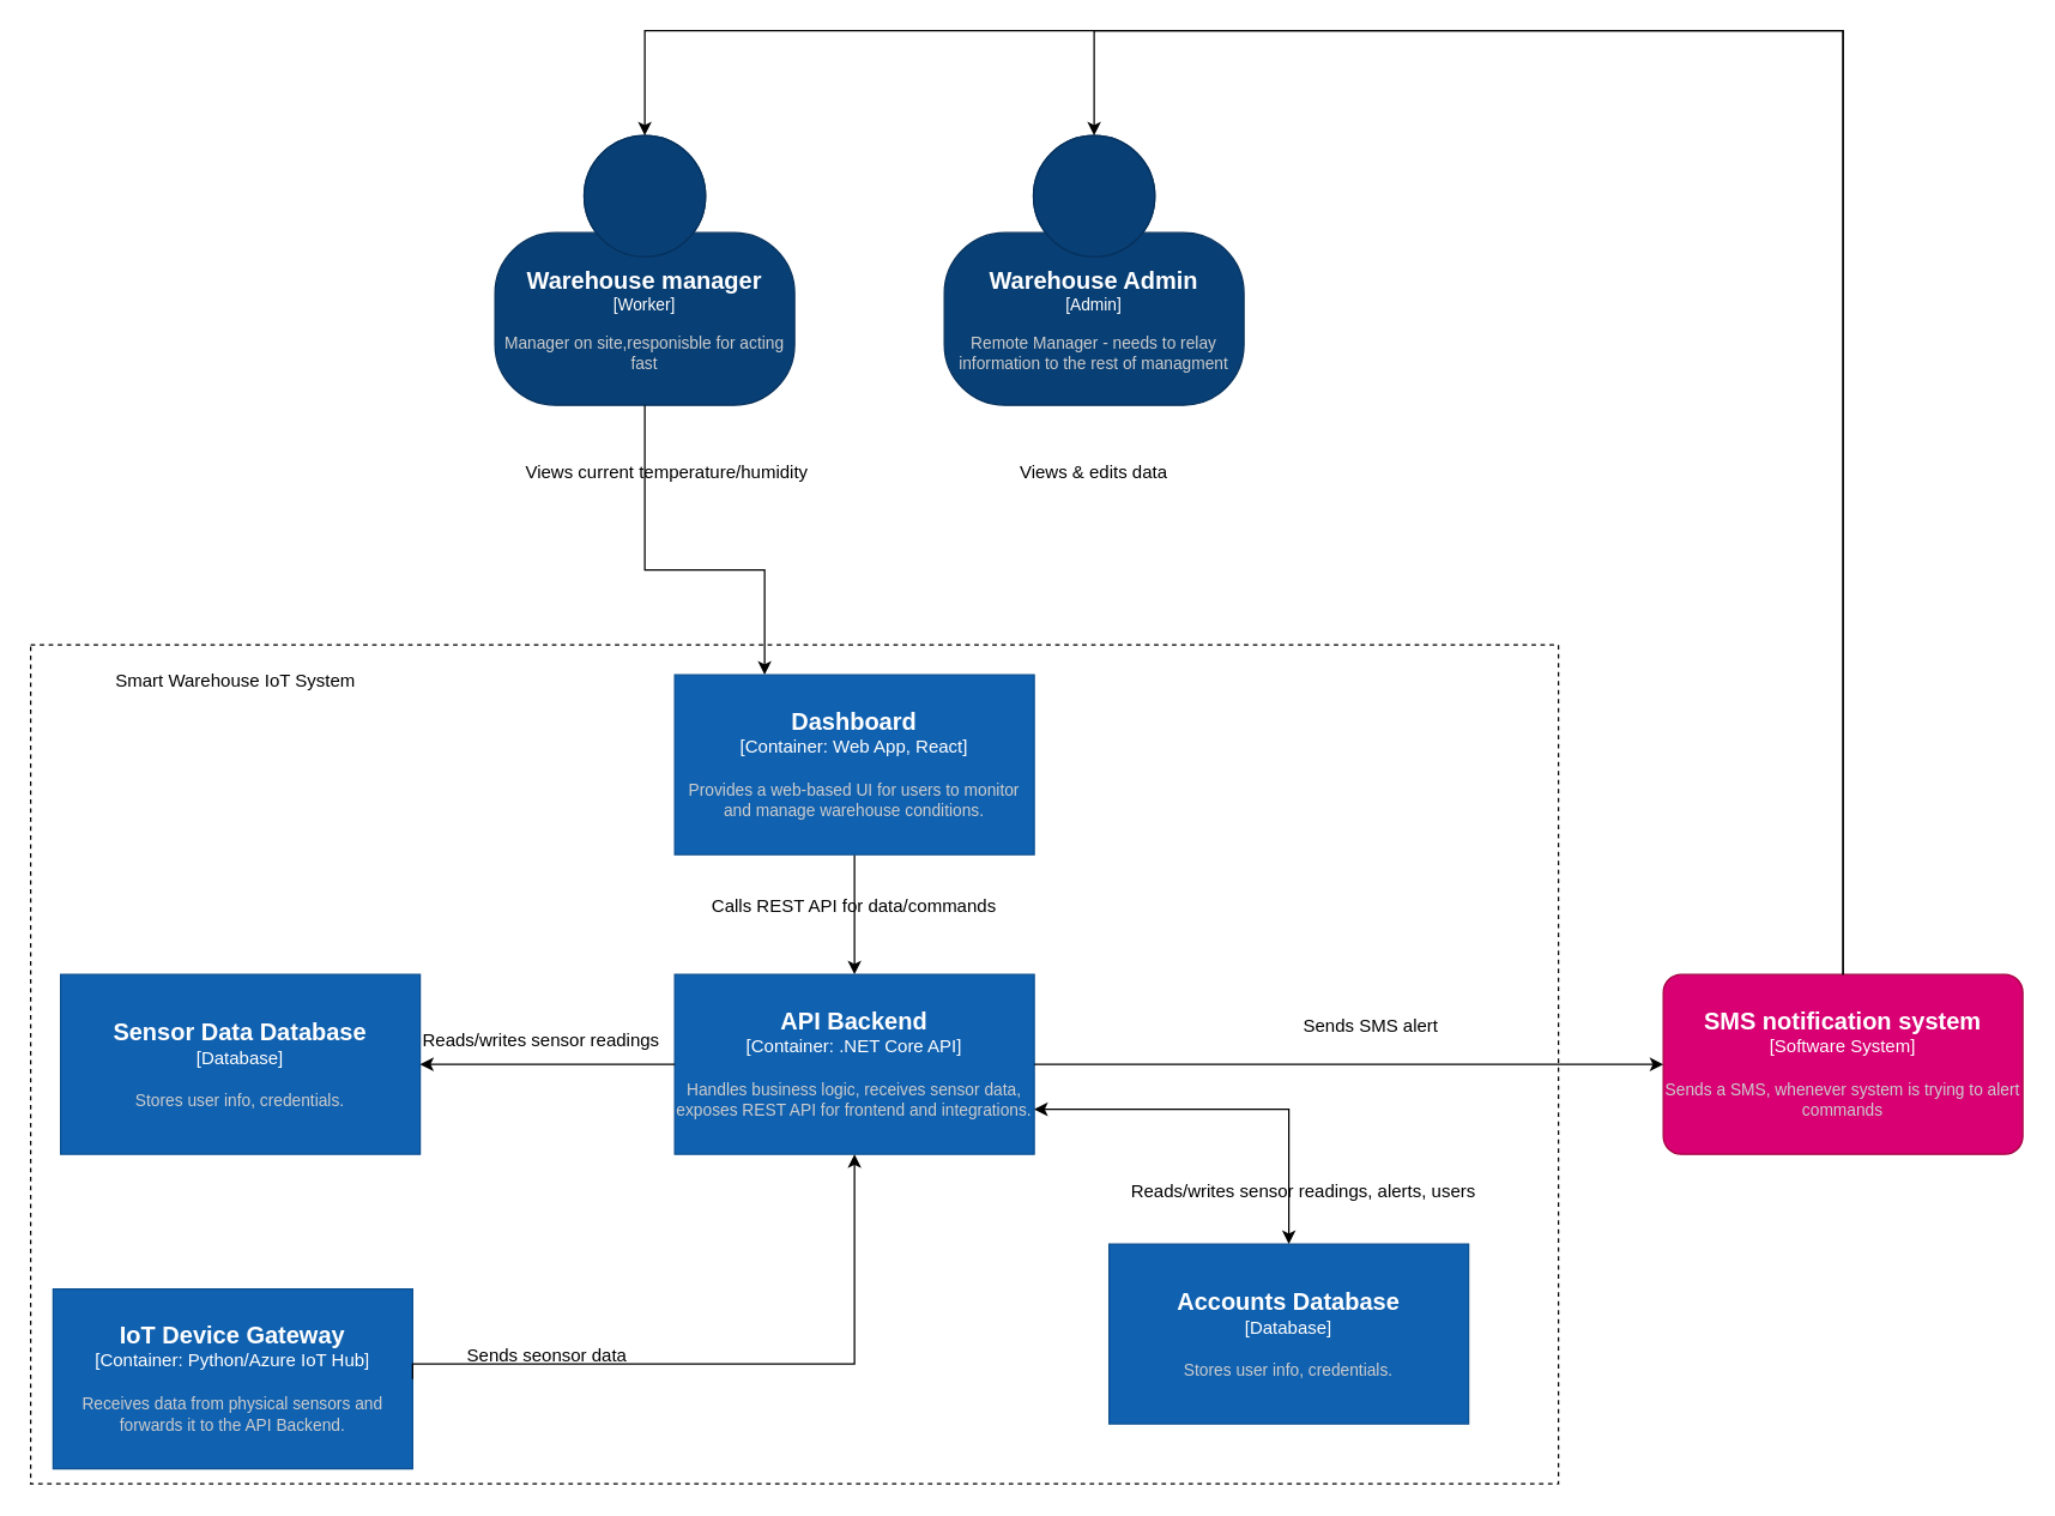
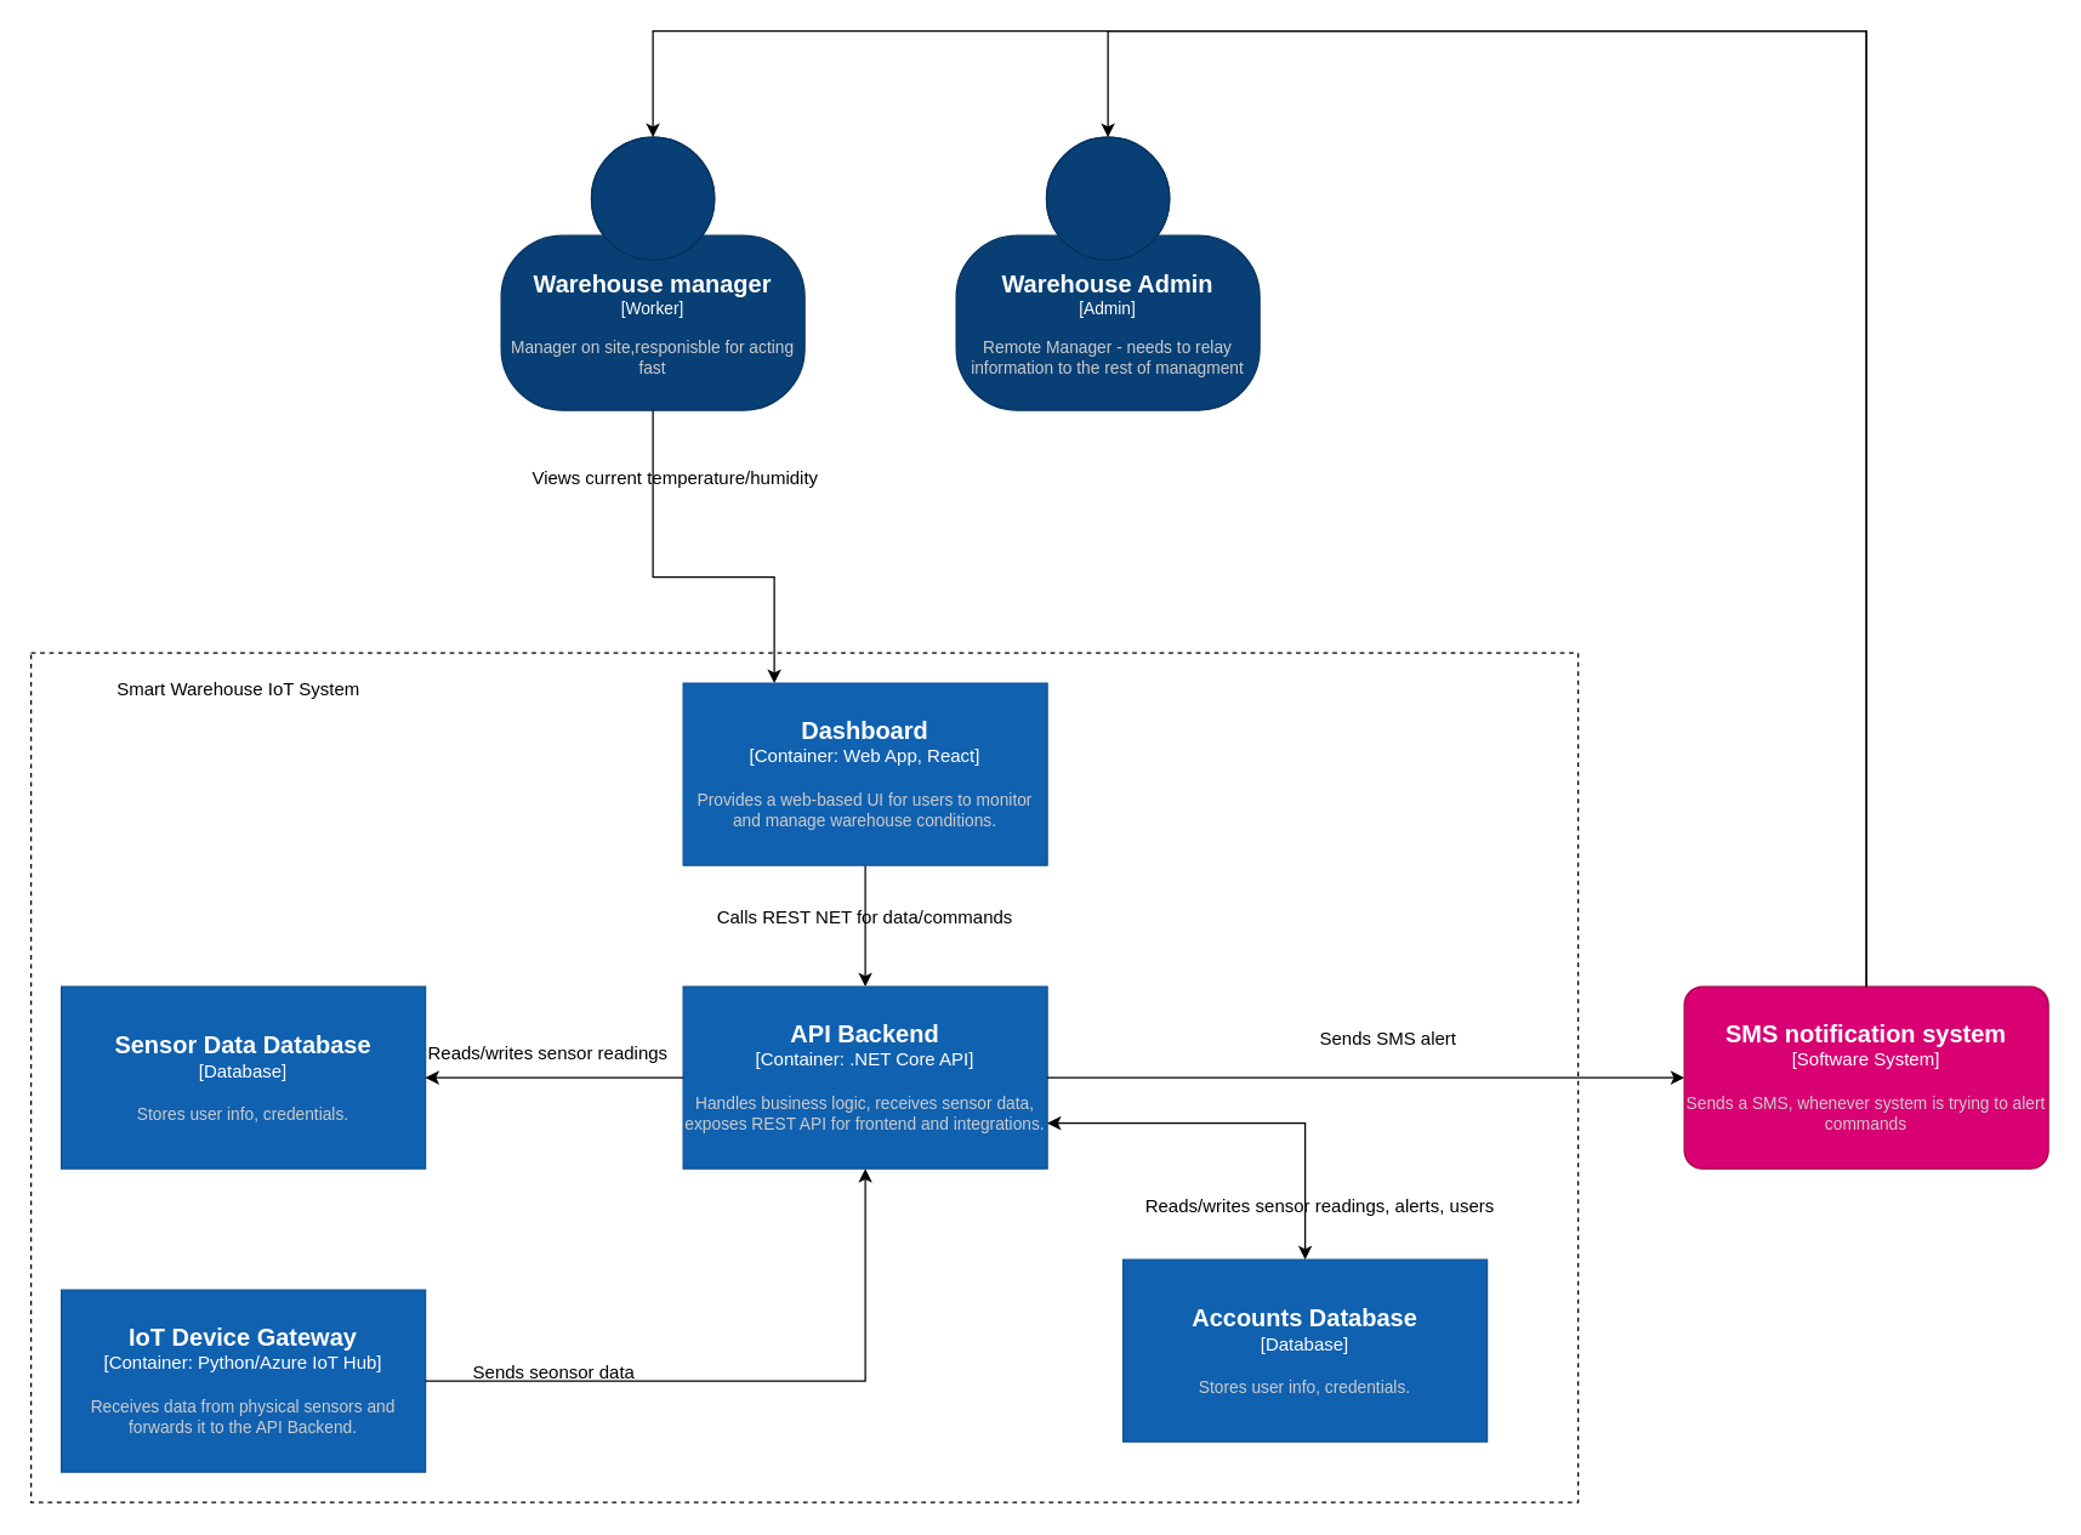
  <mxCell id="0" />
  <mxCell id="1" parent="0" />
  <mxCell id="2" value="" style="rounded=0;whiteSpace=wrap;html=1;dashed=1;fillColor=none;" vertex="1" parent="1"><mxGeometry x="20" y="430" width="1020" height="560" as="geometry" /></mxCell>
  <mxCell id="3" value="&lt;font style=&quot;font-size: 16px&quot;&gt;&lt;b&gt;Warehouse manager&lt;/b&gt;&lt;/font&gt;&lt;div&gt;[Worker]&lt;/div&gt;&lt;br&gt;&lt;div&gt;&lt;font style=&quot;font-size: 11px&quot;&gt;&lt;font color=&quot;#cccccc&quot;&gt;Manager on site,responisble for acting fast&lt;/font&gt;&lt;/div&gt;" style="html=1;fontSize=11;dashed=0;whiteSpace=wrap;fillColor=#083F75;strokeColor=#06315C;fontColor=#ffffff;shape=mxgraph.c4.person2;align=center;metaEdit=1;points=[[0.5,0,0],[1,0.5,0],[1,0.75,0],[0.75,1,0],[0.5,1,0],[0.25,1,0],[0,0.75,0],[0,0.5,0]];resizable=0;" vertex="1" parent="1"><mxGeometry x="330" y="90" width="200" height="180" as="geometry" /></mxCell>
  <mxCell id="4" value="&lt;font style=&quot;font-size: 16px&quot;&gt;&lt;b&gt;Warehouse Admin&lt;/b&gt;&lt;/font&gt;&lt;div&gt;[Admin]&lt;/div&gt;&lt;br&gt;&lt;div&gt;&lt;font style=&quot;font-size: 11px&quot;&gt;&lt;font color=&quot;#cccccc&quot;&gt;Remote Manager - needs to relay information to the rest of managment&lt;/font&gt;&lt;/div&gt;" style="html=1;fontSize=11;dashed=0;whiteSpace=wrap;fillColor=#083F75;strokeColor=#06315C;fontColor=#ffffff;shape=mxgraph.c4.person2;align=center;metaEdit=1;points=[[0.5,0,0],[1,0.5,0],[1,0.75,0],[0.75,1,0],[0.5,1,0],[0.25,1,0],[0,0.75,0],[0,0.5,0]];resizable=0;" vertex="1" parent="1"><mxGeometry x="630" y="90" width="200" height="180" as="geometry" /></mxCell>
  <mxCell id="5" style="edgeStyle=orthogonalEdgeStyle;rounded=0;orthogonalLoop=1;jettySize=auto;html=1;exitX=0.5;exitY=1;exitDx=0;exitDy=0;exitPerimeter=0;entryX=0.25;entryY=0;entryDx=0;entryDy=0;entryPerimeter=0;" edge="1" parent="1" source="3" target="10"><mxGeometry relative="1" as="geometry"><mxPoint x="430" y="300" as="sourcePoint" /><mxPoint x="510" y="430" as="targetPoint" /><Array as="points"><mxPoint x="430" y="380" /><mxPoint x="510" y="380" /></Array></mxGeometry></mxCell>
  <mxCell id="6" value="&lt;font style=&quot;font-size: 16px&quot;&gt;&lt;b&gt;SMS notification system&lt;/b&gt;&lt;/font&gt;&lt;div&gt;[Software System]&lt;/div&gt;&lt;br&gt;&lt;div&gt;&lt;font style=&quot;font-size: 11px&quot;&gt;&lt;font color=&quot;#cccccc&quot;&gt;Sends a SMS, whenever system is trying to alert commands&lt;/font&gt;&lt;/div&gt;" style="rounded=1;whiteSpace=wrap;html=1;labelBackgroundColor=none;fillColor=#d80073;align=center;arcSize=10;strokeColor=#A50040;metaEdit=1;resizable=0;points=[[0.25,0,0],[0.5,0,0],[0.75,0,0],[1,0.25,0],[1,0.5,0],[1,0.75,0],[0.75,1,0],[0.5,1,0],[0.25,1,0],[0,0.75,0],[0,0.5,0],[0,0.25,0]];fontColor=#ffffff;" vertex="1" parent="1"><mxGeometry x="1110" width="240" height="120" as="geometry" y="650" /></mxCell>
  <mxCell id="7" style="edgeStyle=orthogonalEdgeStyle;rounded=0;orthogonalLoop=1;jettySize=auto;html=1;exitX=0.5;exitY=0;exitDx=0;exitDy=0;exitPerimeter=0;entryX=0.5;entryY=0;entryDx=0;entryDy=0;entryPerimeter=0;" edge="1" parent="1" source="6" target="3"><mxGeometry relative="1" as="geometry"><Array as="points"><mxPoint x="1070" y="20" /><mxPoint x="550" y="20" /></Array></mxGeometry></mxCell>
  <mxCell id="8" style="edgeStyle=orthogonalEdgeStyle;rounded=0;orthogonalLoop=1;jettySize=auto;html=1;exitX=0.5;exitY=0;exitDx=0;exitDy=0;exitPerimeter=0;entryX=0.5;entryY=0;entryDx=0;entryDy=0;entryPerimeter=0;" edge="1" parent="1" source="6" target="4"><mxGeometry relative="1" as="geometry"><Array as="points"><mxPoint x="1050" y="20" /><mxPoint x="740" y="20" /></Array></mxGeometry></mxCell>
  <mxCell id="9" style="edgeStyle=orthogonalEdgeStyle;rounded=0;orthogonalLoop=1;jettySize=auto;html=1;exitX=0.5;exitY=1;exitDx=0;exitDy=0;exitPerimeter=0;" edge="1" parent="1" source="10" target="11"><mxGeometry relative="1" as="geometry" /></mxCell>
  <mxCell id="10" value="&lt;font style=&quot;font-size: 16px&quot;&gt;&lt;b&gt;Dashboard&lt;/b&gt;&lt;/font&gt;&lt;div&gt;[Container: Web App, React]&lt;/div&gt;&lt;br&gt;&lt;div&gt;&lt;font style=&quot;font-size: 11px&quot;&gt;&lt;font color=&quot;#cccccc&quot;&gt;Provides a web-based UI for users to monitor and manage warehouse conditions.&lt;/font&gt;&lt;/div&gt;" style="rounded=1;whiteSpace=wrap;html=1;labelBackgroundColor=none;fillColor=#1061B0;fontColor=#ffffff;align=center;arcSize=0;strokeColor=#0D5091;metaEdit=1;resizable=0;points=[[0.25,0,0],[0.5,0,0],[0.75,0,0],[1,0.25,0],[1,0.5,0],[1,0.75,0],[0.75,1,0],[0.5,1,0],[0.25,1,0],[0,0.75,0],[0,0.5,0],[0,0.25,0]];imageWidth=200;" vertex="1" parent="1"><mxGeometry x="450" y="450" width="240" height="120" as="geometry" /></mxCell>
  <mxCell id="11" value="&lt;font style=&quot;font-size: 16px&quot;&gt;&lt;b&gt;API Backend&lt;/b&gt;&lt;/font&gt;&lt;div&gt;[Container: .NET Core API]&lt;/div&gt;&lt;br&gt;&lt;div&gt;&lt;font style=&quot;font-size: 11px&quot;&gt;&lt;font color=&quot;#cccccc&quot;&gt;Handles business logic, receives sensor data, exposes REST API for frontend and integrations.&lt;/font&gt;&lt;/div&gt;" style="rounded=1;whiteSpace=wrap;html=1;labelBackgroundColor=none;fillColor=#1061B0;fontColor=#ffffff;align=center;arcSize=0;strokeColor=#0D5091;metaEdit=1;resizable=0;points=[[0.25,0,0],[0.5,0,0],[0.75,0,0],[1,0.25,0],[1,0.5,0],[1,0.75,0],[0.75,1,0],[0.5,1,0],[0.25,1,0],[0,0.75,0],[0,0.5,0],[0,0.25,0]];imageWidth=200;" vertex="1" parent="1"><mxGeometry x="450" width="240" height="120" as="geometry" y="650" /></mxCell>
- <mxCell id="12" value="&lt;font style=&quot;font-size: 16px&quot;&gt;&lt;b&gt;IoT Device Gateway&lt;/b&gt;&lt;/font&gt;&lt;div&gt;[Container: Python/Azure IoT Hub]&lt;/div&gt;&lt;br&gt;&lt;div&gt;&lt;font style=&quot;font-size: 11px&quot;&gt;&lt;font color=&quot;#cccccc&quot;&gt;Receives data from physical sensors and forwards it to the API Backend.&lt;/font&gt;&lt;/div&gt;" style="rounded=1;whiteSpace=wrap;html=1;labelBackgroundColor=none;fillColor=#1061B0;fontColor=#ffffff;align=center;arcSize=0;strokeColor=#0D5091;metaEdit=1;resizable=0;points=[[0.25,0,0],[0.5,0,0],[0.75,0,0],[1,0.25,0],[1,0.5,0],[1,0.75,0],[0.75,1,0],[0.5,1,0],[0.25,1,0],[0,0.75,0],[0,0.5,0],[0,0.25,0]];imageWidth=200;" vertex="1" parent="1"><mxGeometry x="35" y="860" width="240" height="120" as="geometry" /></mxCell>
+ <mxCell id="12" value="&lt;font style=&quot;font-size: 16px&quot;&gt;&lt;b&gt;IoT Device Gateway&lt;/b&gt;&lt;/font&gt;&lt;div&gt;[Container: Python/Azure IoT Hub]&lt;/div&gt;&lt;br&gt;&lt;div&gt;&lt;font style=&quot;font-size: 11px&quot;&gt;&lt;font color=&quot;#cccccc&quot;&gt;Receives data from physical sensors and forwards it to the API Backend.&lt;/font&gt;&lt;/div&gt;" style="rounded=1;whiteSpace=wrap;html=1;labelBackgroundColor=none;fillColor=#1061B0;fontColor=#ffffff;align=center;arcSize=0;strokeColor=#0D5091;metaEdit=1;resizable=0;points=[[0.25,0,0],[0.5,0,0],[0.75,0,0],[1,0.25,0],[1,0.5,0],[1,0.75,0],[0.75,1,0],[0.5,1,0],[0.25,1,0],[0,0.75,0],[0,0.5,0],[0,0.25,0]];imageWidth=200;" vertex="1" parent="1"><mxGeometry x="40" y="850" width="240" height="120" as="geometry" /></mxCell>
  <mxCell id="13" value="&lt;font style=&quot;font-size: 16px&quot;&gt;&lt;b&gt;Accounts Database&lt;/b&gt;&lt;/font&gt;&lt;div&gt;[Database]&lt;/div&gt;&lt;br&gt;&lt;div&gt;&lt;font style=&quot;font-size: 11px&quot;&gt;&lt;font color=&quot;#cccccc&quot;&gt;Stores user info, credentials.&lt;/font&gt;&lt;/div&gt;" style="rounded=1;whiteSpace=wrap;html=1;labelBackgroundColor=none;fillColor=#1061B0;fontColor=#ffffff;align=center;arcSize=0;strokeColor=#0D5091;metaEdit=1;resizable=0;points=[[0.25,0,0],[0.5,0,0],[0.75,0,0],[1,0.25,0],[1,0.5,0],[1,0.75,0],[0.75,1,0],[0.5,1,0],[0.25,1,0],[0,0.75,0],[0,0.5,0],[0,0.25,0]];imageWidth=200;" vertex="1" parent="1"><mxGeometry x="740" y="830" width="240" height="120" as="geometry" /></mxCell>
  <mxCell id="14" style="edgeStyle=orthogonalEdgeStyle;rounded=0;orthogonalLoop=1;jettySize=auto;html=1;exitX=0.5;exitY=0;exitDx=0;exitDy=0;exitPerimeter=0;entryX=0.5;entryY=0;entryDx=0;entryDy=0;entryPerimeter=0;" edge="1" parent="1" source="12" target="12"><mxGeometry relative="1" as="geometry" /></mxCell>
  <mxCell id="15" style="edgeStyle=orthogonalEdgeStyle;rounded=0;orthogonalLoop=1;jettySize=auto;html=1;exitX=1;exitY=0.5;exitDx=0;exitDy=0;exitPerimeter=0;entryX=0.5;entryY=1;entryDx=0;entryDy=0;entryPerimeter=0;" edge="1" parent="1" source="12" target="11"><mxGeometry relative="1" as="geometry"><Array as="points"><mxPoint x="570" y="910" /></Array></mxGeometry></mxCell>
- <mxCell id="16" value="Calls REST API for data/commands" style="text;html=1;align=center;verticalAlign=middle;whiteSpace=wrap;rounded=0;" vertex="1" parent="1"><mxGeometry x="470" y="590" width="200" height="30" as="geometry" /></mxCell>
+ <mxCell id="16" value="Calls REST NET for data/commands" style="text;html=1;align=center;verticalAlign=middle;whiteSpace=wrap;rounded=0;" vertex="1" parent="1"><mxGeometry x="470" y="590" width="200" height="30" as="geometry" /></mxCell>
  <mxCell id="17" value="" style="endArrow=classic;startArrow=classic;html=1;rounded=0;entryX=0.5;entryY=0;entryDx=0;entryDy=0;entryPerimeter=0;exitX=1;exitY=0.75;exitDx=0;exitDy=0;exitPerimeter=0;" edge="1" parent="1" source="11" target="13"><mxGeometry width="50" height="50" relative="1" as="geometry"><mxPoint x="1030" y="745" as="sourcePoint" /><mxPoint x="760" y="865" as="targetPoint" /><Array as="points"><mxPoint x="860" y="740" /></Array></mxGeometry></mxCell>
  <mxCell id="18" value="Reads/writes sensor readings, alerts, users" style="text;html=1;align=center;verticalAlign=middle;whiteSpace=wrap;rounded=0;" vertex="1" parent="1"><mxGeometry x="740" y="780" width="260" height="30" as="geometry" /></mxCell>
  <mxCell id="19" value="Sends seonsor data" style="text;html=1;align=center;verticalAlign=middle;whiteSpace=wrap;rounded=0;" vertex="1" parent="1"><mxGeometry x="300" y="890" width="130" height="30" as="geometry" /></mxCell>
  <mxCell id="20" value="Sends SMS alert" style="text;html=1;align=center;verticalAlign=middle;whiteSpace=wrap;rounded=0;" vertex="1" parent="1"><mxGeometry x="850" y="670" width="130" height="30" as="geometry" /></mxCell>
  <mxCell id="21" value="Views current temperature/humidity" style="text;html=1;align=center;verticalAlign=middle;whiteSpace=wrap;rounded=0;" vertex="1" parent="1"><mxGeometry x="330" y="300" width="230" height="30" as="geometry" /></mxCell>
- <mxCell id="22" value="Views &amp;amp; edits data" style="text;html=1;align=center;verticalAlign=middle;whiteSpace=wrap;rounded=0;" vertex="1" parent="1"><mxGeometry x="650" y="300" width="160" height="30" as="geometry" /></mxCell>
  <mxCell id="23" value="" style="endArrow=classic;html=1;rounded=0;entryX=0;entryY=0.5;entryDx=0;entryDy=0;entryPerimeter=0;exitX=1;exitY=0.5;exitDx=0;exitDy=0;exitPerimeter=0;" edge="1" parent="1" source="11" target="6"><mxGeometry width="50" height="50" relative="1" as="geometry"><mxPoint x="950" y="680" as="sourcePoint" /><mxPoint x="1000" y="630" as="targetPoint" /></mxGeometry></mxCell>
  <mxCell id="24" value="Smart Warehouse IoT System" style="text;whiteSpace=wrap;" vertex="1" parent="1"><mxGeometry x="75" y="440" width="190" height="40" as="geometry" /></mxCell>
  <mxCell id="25" value="&lt;font style=&quot;font-size: 16px&quot;&gt;&lt;b&gt;Sensor Data Database&lt;/b&gt;&lt;/font&gt;&lt;div&gt;[Database]&lt;/div&gt;&lt;br&gt;&lt;div&gt;&lt;font style=&quot;font-size: 11px&quot;&gt;&lt;font color=&quot;#cccccc&quot;&gt;Stores user info, credentials.&lt;/font&gt;&lt;/div&gt;" style="rounded=1;whiteSpace=wrap;html=1;labelBackgroundColor=none;fillColor=#1061B0;fontColor=#ffffff;align=center;arcSize=0;strokeColor=#0D5091;metaEdit=1;resizable=0;points=[[0.25,0,0],[0.5,0,0],[0.75,0,0],[1,0.25,0],[1,0.5,0],[1,0.75,0],[0.75,1,0],[0.5,1,0],[0.25,1,0],[0,0.75,0],[0,0.5,0],[0,0.25,0]];imageWidth=200;" vertex="1" parent="1"><mxGeometry x="40" width="240" height="120" as="geometry" y="650" /></mxCell>
  <mxCell id="26" value="" style="endArrow=classic;html=1;rounded=0;entryX=1;entryY=0.5;entryDx=0;entryDy=0;entryPerimeter=0;exitX=0;exitY=0.5;exitDx=0;exitDy=0;exitPerimeter=0;" edge="1" parent="1" source="11" target="25"><mxGeometry width="50" height="50" relative="1" as="geometry"><mxPoint x="800" y="630" as="sourcePoint" /><mxPoint x="850" y="580" as="targetPoint" /></mxGeometry></mxCell>
  <mxCell id="27" value="Reads/writes sensor readings" style="text;whiteSpace=wrap;html=1;" vertex="1" parent="1"><mxGeometry x="280" y="680" width="180" height="40" as="geometry" /></mxCell>
